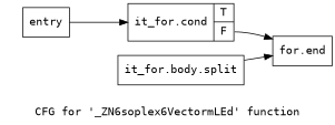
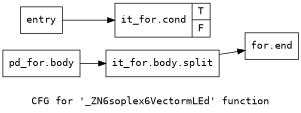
  digraph {
    fontname="DejaVu Sans Mono"
    label="CFG for '_ZN6soplex6VectormLEd' function"
    rankdir=LR
    node [fontname="DejaVu Sans Mono" shape=record]
    edge [fontname="DejaVu Sans Mono"]
    n1 [label="{entry}"]
    n2 [label="{it_for.cond|{<s0>T|<s1>F}}"]
    n3 [label="{for.end}"]
+   n4 [label="{pd_for.body}"]
    n5 [label="{it_for.body.split}"]
    n1 -> n2
-   n2 -> n3 [tailport=s1]
+   n4 -> n5
    n5 -> n3
  }
